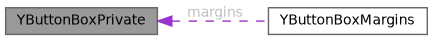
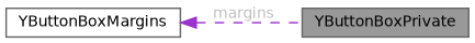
  digraph {
    rankdir=LR
    node [color=gray40 fontname=Helvetica fontsize=10 shape=box style=filled]
    n1 [fillcolor=grey60 fontcolor=black height=0.2 label=YButtonBoxPrivate width=0.4]
    n2 [fillcolor=white height=0.2 label=YButtonBoxMargins width=0.4]
-   n1 -> n2 [color=darkorchid3 dir=back fontcolor=grey fontname=Helvetica fontsize=10 label=" margins" labelfontname=Helvetica labelfontsize=10 style=dashed]
+   n2 -> n1 [color=darkorchid3 dir=back fontcolor=grey fontname=Helvetica fontsize=10 label=" margins" labelfontname=Helvetica labelfontsize=10 style=dashed]
  }
